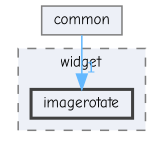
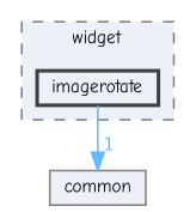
  digraph {
    compound=true
    fontname="Comic Neue"
    node [fillcolor="#edf0f7" fontname="Comic Neue" fontsize=10 shape=box]
    n1 [color=grey25 height=0.2 label=imagerotate style="filled,bold" width=0.4]
    n2 [color=grey50 height=0.2 label=common style=filled width=0.4]
    subgraph cluster_1 {
      bgcolor="#edf0f7"
      fontsize=10
      label=widget
      pencolor=grey50
      style="filled,dashed"
      n1
    }
-   n2 -> n1 [color=steelblue1 fontcolor=steelblue1 fontname="Comic Neue" fontsize=10 headlabel=1 labeldistance=1.5 labelfontname=Helvetica labelfontsize=10]
+   n1 -> n2 [color=steelblue1 fontcolor=steelblue1 fontname="Comic Neue" fontsize=10 headlabel=1 labeldistance=1.5 labelfontname=Helvetica labelfontsize=10]
  }
